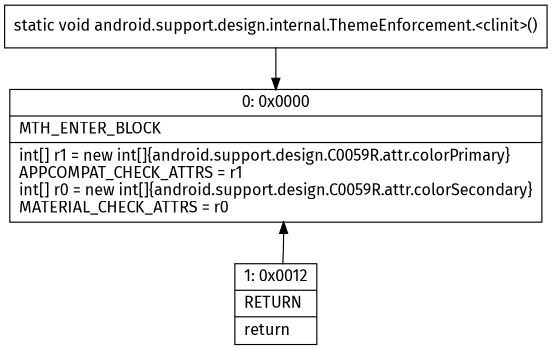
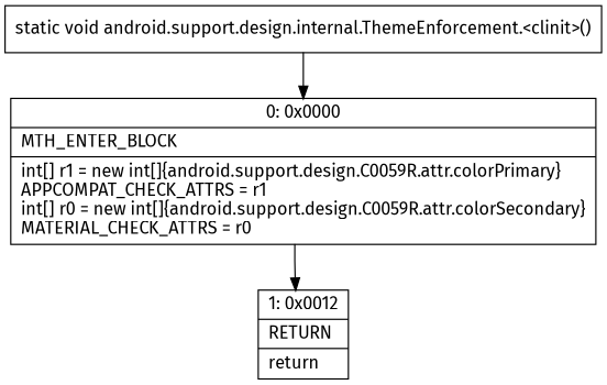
  digraph {
    fontname="Fira Sans"
    node [shape=record fontname="Fira Sans"]
    edge [fontname="Fira Sans"]
    n1 [label="{0\:\ 0x0000|MTH_ENTER_BLOCK\l|int[] r1 = new int[]\{android.support.design.C0059R.attr.colorPrimary\}\lAPPCOMPAT_CHECK_ATTRS = r1\lint[] r0 = new int[]\{android.support.design.C0059R.attr.colorSecondary\}\lMATERIAL_CHECK_ATTRS = r0\l}"]
    n2 [label="{1\:\ 0x0012|RETURN\l|return\l}"]
    n3 [label="{static void android.support.design.internal.ThemeEnforcement.\<clinit\>() }"]
-   n2 -> n1
+   n1 -> n2
    n3 -> n1
  }
